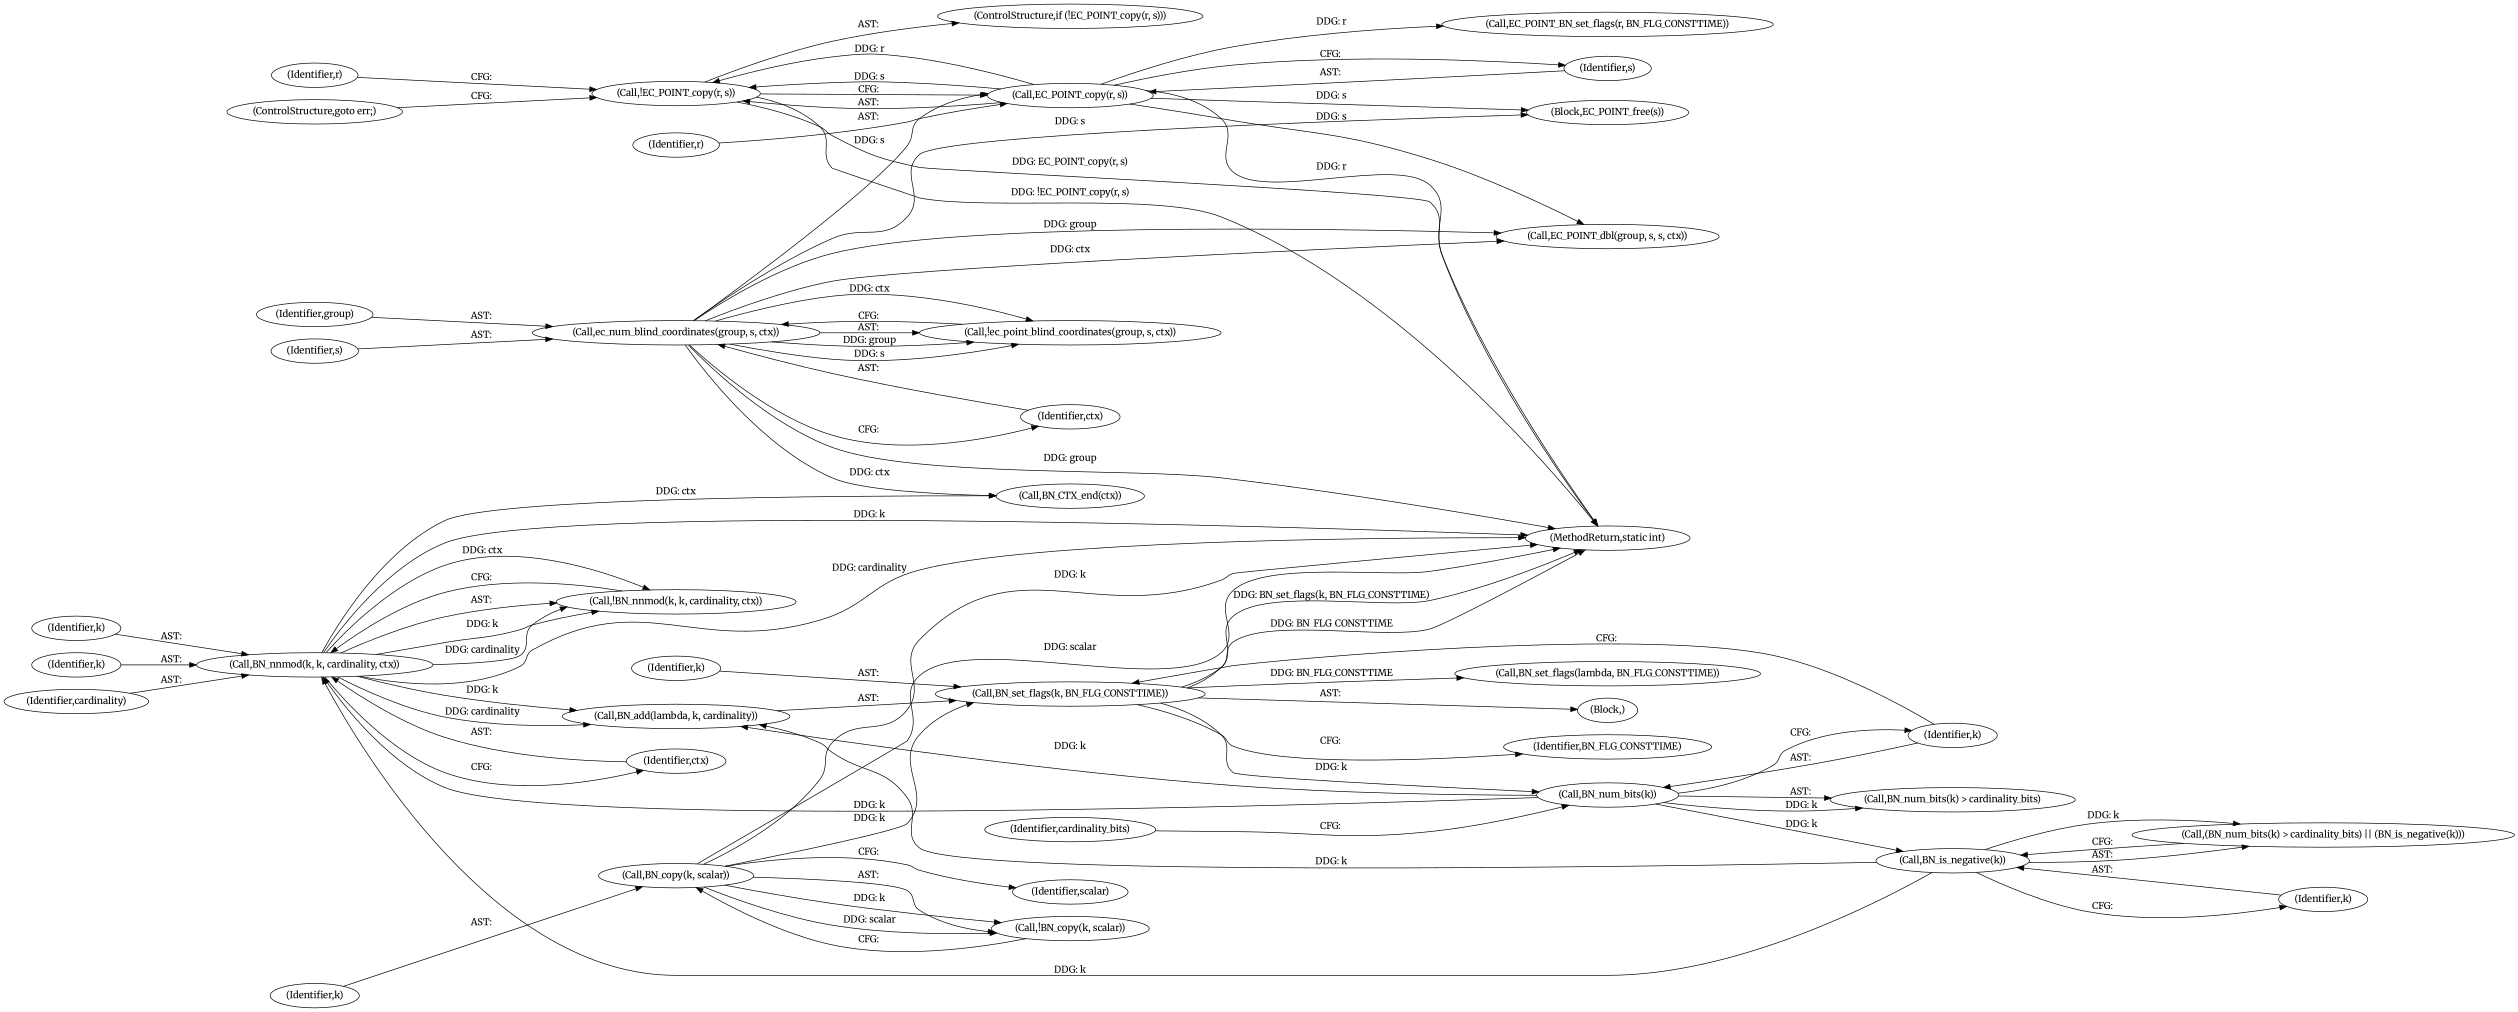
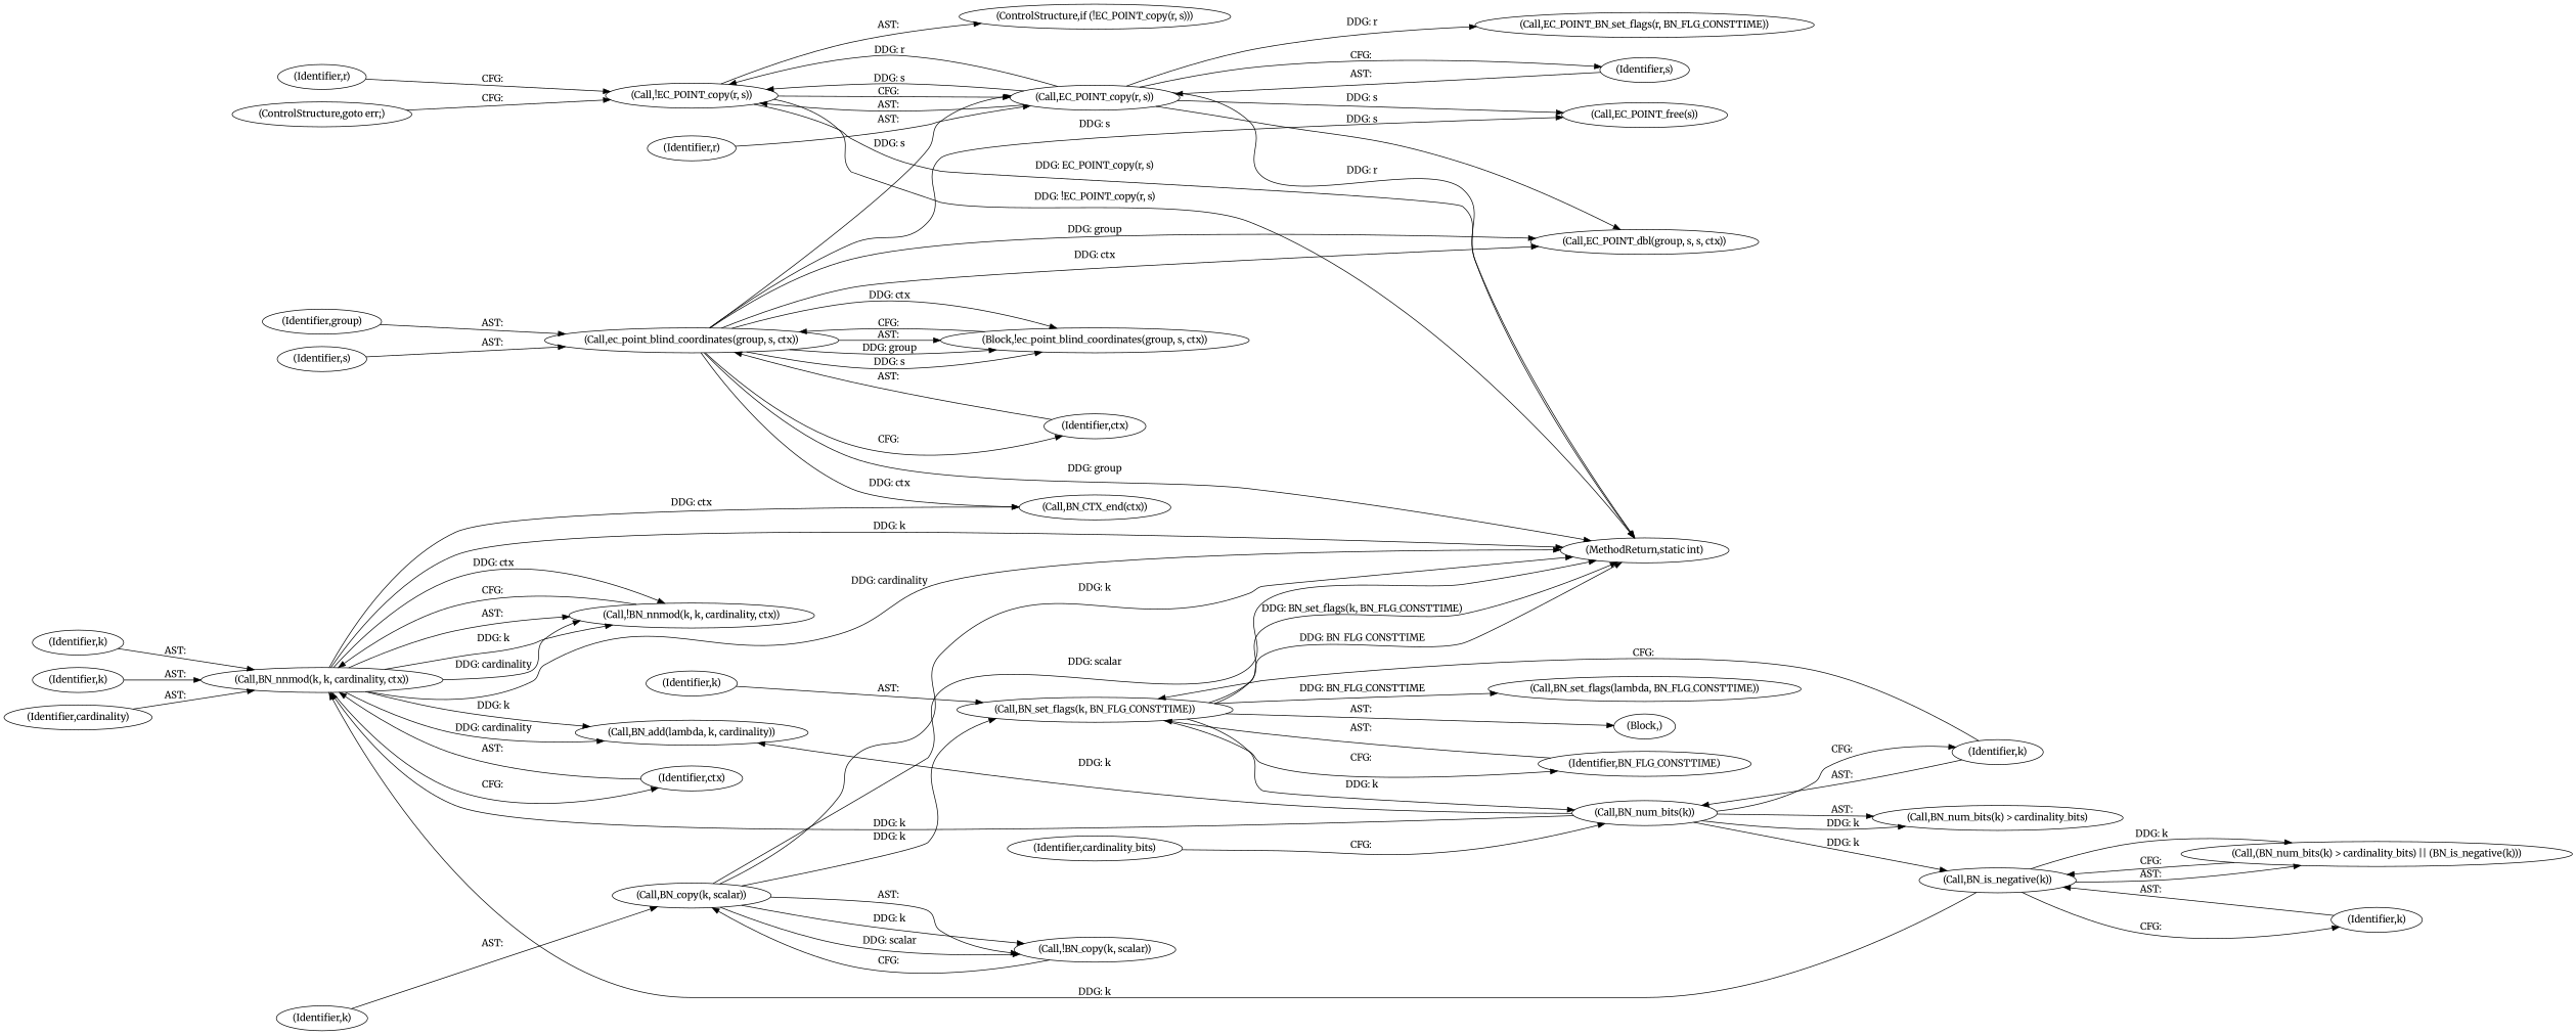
  digraph {
    fontname=Merriweather
    rankdir=LR
    node [fontname=Merriweather]
    edge [fontname=Merriweather]
    n1 [label="(Call,!EC_POINT_copy(r, s))"]
    n2 [label="(Call,EC_POINT_copy(r, s))"]
    n3 [label="(MethodReturn,static int)"]
    n4 [label="(ControlStructure,if (!EC_POINT_copy(r, s)))"]
-   n5 [label="(Block,EC_POINT_free(s))"]
+   n5 [label="(Call,EC_POINT_free(s))"]
    n6 [label="(Call,EC_POINT_BN_set_flags(r, BN_FLG_CONSTTIME))"]
    n7 [label="(Identifier,s)"]
    n8 [label="(Call,EC_POINT_dbl(group, s, s, ctx))"]
-   n9 [label="(Call,ec_num_blind_coordinates(group, s, ctx))"]
-   n10 [label="(Call,!ec_point_blind_coordinates(group, s, ctx))"]
+   n9 [label="(Call,ec_point_blind_coordinates(group, s, ctx))"]
+   n10 [label="(Block,!ec_point_blind_coordinates(group, s, ctx))"]
    n11 [label="(Call,BN_CTX_end(ctx))"]
    n12 [label="(Identifier,ctx)"]
    n13 [label="(Call,BN_nnmod(k, k, cardinality, ctx))"]
    n14 [label="(Identifier,ctx)"]
    n15 [label="(Call,BN_add(lambda, k, cardinality))"]
    n16 [label="(Call,!BN_nnmod(k, k, cardinality, ctx))"]
    n17 [label="(Call,BN_is_negative(k))"]
    n18 [label="(Call,(BN_num_bits(k) > cardinality_bits) || (BN_is_negative(k)))"]
    n19 [label="(Identifier,k)"]
    n20 [label="(Call,BN_num_bits(k))"]
    n21 [label="(Identifier,k)"]
    n22 [label="(Call,BN_num_bits(k) > cardinality_bits)"]
    n23 [label="(Call,BN_set_flags(k, BN_FLG_CONSTTIME))"]
    n24 [label="(Call,BN_set_flags(lambda, BN_FLG_CONSTTIME))"]
    n25 [label="(Block,)"]
    n26 [label="(Identifier,BN_FLG_CONSTTIME)"]
    n27 [label="(Call,BN_copy(k, scalar))"]
-   n28 [label="(Identifier,scalar)"]
    n29 [label="(Call,!BN_copy(k, scalar))"]
    n30 [label="(Identifier,r)"]
    n31 [label="(Identifier,k)"]
    n32 [label="(Identifier,k)"]
    n33 [label="(Identifier,cardinality_bits)"]
    n34 [label="(Identifier,k)"]
    n35 [label="(Identifier,k)"]
    n36 [label="(ControlStructure,goto err;)"]
    n37 [label="(Identifier,cardinality)"]
    n38 [label="(Identifier,group)"]
    n39 [label="(Identifier,s)"]
    n40 [label="(Identifier,r)"]
    n1 -> n2 [label="CFG: "]
    n1 -> n3 [label="DDG: EC_POINT_copy(r, s)"]
    n1 -> n3 [label="DDG: !EC_POINT_copy(r, s)"]
    n1 -> n4 [label="AST: "]
    n2 -> n1 [label="AST: "]
    n2 -> n1 [label="DDG: r"]
    n2 -> n1 [label="DDG: s"]
    n2 -> n3 [label="DDG: r"]
    n2 -> n5 [label="DDG: s"]
    n2 -> n6 [label="DDG: r"]
    n2 -> n7 [label="CFG: "]
    n2 -> n8 [label="DDG: s"]
    n7 -> n2 [label="AST: "]
    n9 -> n2 [label="DDG: s"]
    n9 -> n3 [label="DDG: group"]
    n9 -> n5 [label="DDG: s"]
    n9 -> n8 [label="DDG: group"]
    n9 -> n8 [label="DDG: ctx"]
    n9 -> n10 [label="AST: "]
    n9 -> n10 [label="DDG: group"]
    n9 -> n10 [label="DDG: s"]
    n9 -> n10 [label="DDG: ctx"]
    n9 -> n11 [label="DDG: ctx"]
    n9 -> n12 [label="CFG: "]
    n10 -> n9 [label="CFG: "]
    n12 -> n9 [label="AST: "]
    n13 -> n3 [label="DDG: k"]
    n13 -> n3 [label="DDG: cardinality"]
    n13 -> n11 [label="DDG: ctx"]
    n13 -> n14 [label="CFG: "]
    n13 -> n15 [label="DDG: k"]
    n13 -> n15 [label="DDG: cardinality"]
    n13 -> n16 [label="AST: "]
    n13 -> n16 [label="DDG: k"]
    n13 -> n16 [label="DDG: cardinality"]
    n13 -> n16 [label="DDG: ctx"]
    n14 -> n13 [label="AST: "]
    n16 -> n13 [label="CFG: "]
    n17 -> n13 [label="DDG: k"]
-   n17 -> n15 [label="DDG: k"]
    n17 -> n18 [label="AST: "]
    n17 -> n18 [label="DDG: k"]
    n17 -> n19 [label="CFG: "]
    n18 -> n17 [label="CFG: "]
    n19 -> n17 [label="AST: "]
    n20 -> n13 [label="DDG: k"]
    n20 -> n15 [label="DDG: k"]
    n20 -> n17 [label="DDG: k"]
    n20 -> n21 [label="CFG: "]
    n20 -> n22 [label="AST: "]
    n20 -> n22 [label="DDG: k"]
    n21 -> n20 [label="AST: "]
    n21 -> n23 [label="CFG: "]
    n23 -> n3 [label="DDG: BN_set_flags(k, BN_FLG_CONSTTIME)"]
    n23 -> n3 [label="DDG: BN_FLG_CONSTTIME"]
    n23 -> n20 [label="DDG: k"]
    n23 -> n24 [label="DDG: BN_FLG_CONSTTIME"]
    n23 -> n25 [label="AST: "]
    n23 -> n26 [label="CFG: "]
-   n15 -> n23 [label="AST: "]
+   n26 -> n23 [label="AST: "]
    n27 -> n3 [label="DDG: k"]
    n27 -> n3 [label="DDG: scalar"]
    n27 -> n23 [label="DDG: k"]
-   n27 -> n28 [label="CFG: "]
    n27 -> n29 [label="AST: "]
    n27 -> n29 [label="DDG: k"]
    n27 -> n29 [label="DDG: scalar"]
    n29 -> n27 [label="CFG: "]
    n30 -> n2 [label="AST: "]
    n31 -> n13 [label="AST: "]
    n32 -> n23 [label="AST: "]
    n33 -> n20 [label="CFG: "]
    n34 -> n27 [label="AST: "]
    n35 -> n13 [label="AST: "]
    n36 -> n1 [label="CFG: "]
    n37 -> n13 [label="AST: "]
    n38 -> n9 [label="AST: "]
    n39 -> n9 [label="AST: "]
    n40 -> n1 [label="CFG: "]
  }
